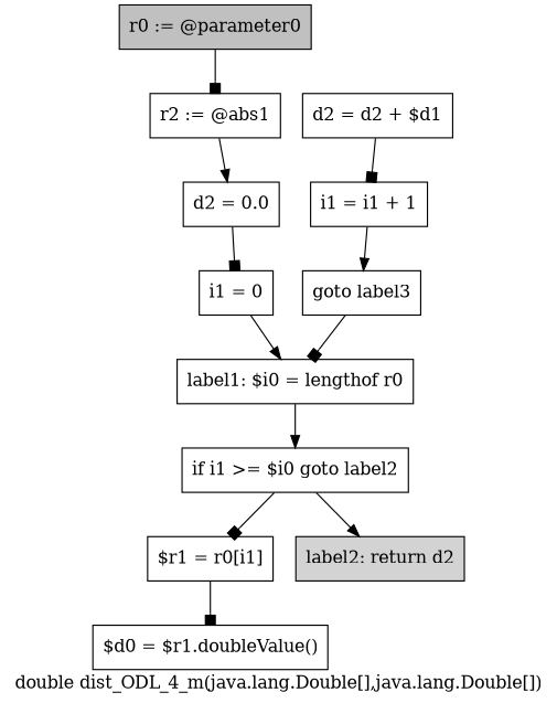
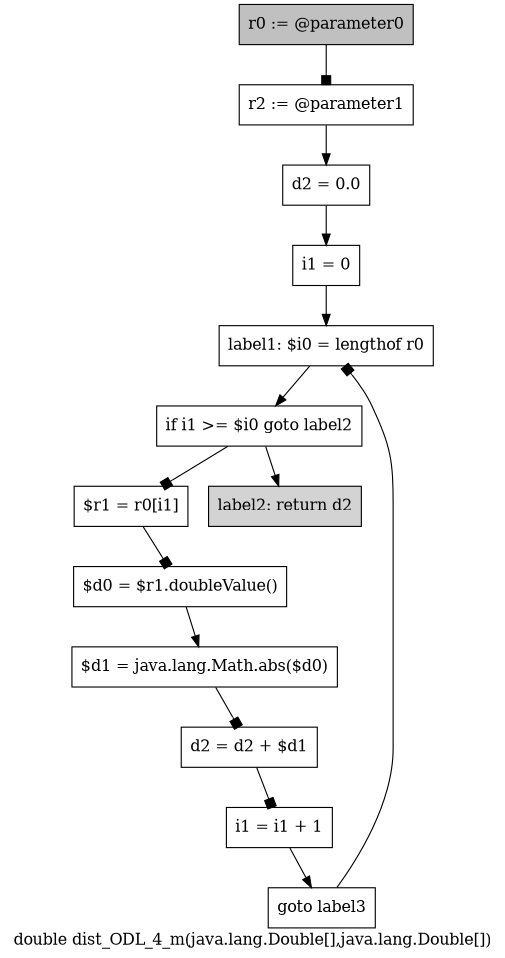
  digraph {
    label="double dist_ODL_4_m(java.lang.Double[],java.lang.Double[])"
    node [shape=box]
    edge [arrowhead=normal]
    n1 [fillcolor=gray label="r0 := @parameter0" style=filled]
-   n2 [label="r2 := @abs1"]
+   n2 [label="r2 := @parameter1"]
    n3 [label="d2 = 0.0"]
    n4 [label="i1 = 0"]
    n5 [label="label1: $i0 = lengthof r0"]
    n6 [label="if i1 >= $i0 goto label2"]
    n7 [label="$r1 = r0[i1]"]
    n8 [fillcolor=lightgray label="label2: return d2" style=filled]
    n9 [label="$d0 = $r1.doubleValue()"]
+   n10 [label="$d1 = java.lang.Math.abs($d0)"]
    n11 [label="d2 = d2 + $d1"]
    n12 [label="i1 = i1 + 1"]
    n13 [label="goto label3"]
    n1 -> n2 [arrowhead=box]
    n2 -> n3
-   n3 -> n4 [arrowhead=box]
+   n3 -> n4
    n4 -> n5
    n5 -> n6
    n6 -> n7 [arrowhead=box]
    n6 -> n8
    n7 -> n9 [arrowhead=box]
+   n9 -> n10
+   n10 -> n11 [arrowhead=box]
    n11 -> n12 [arrowhead=box]
    n12 -> n13
    n13 -> n5 [arrowhead=box]
  }
